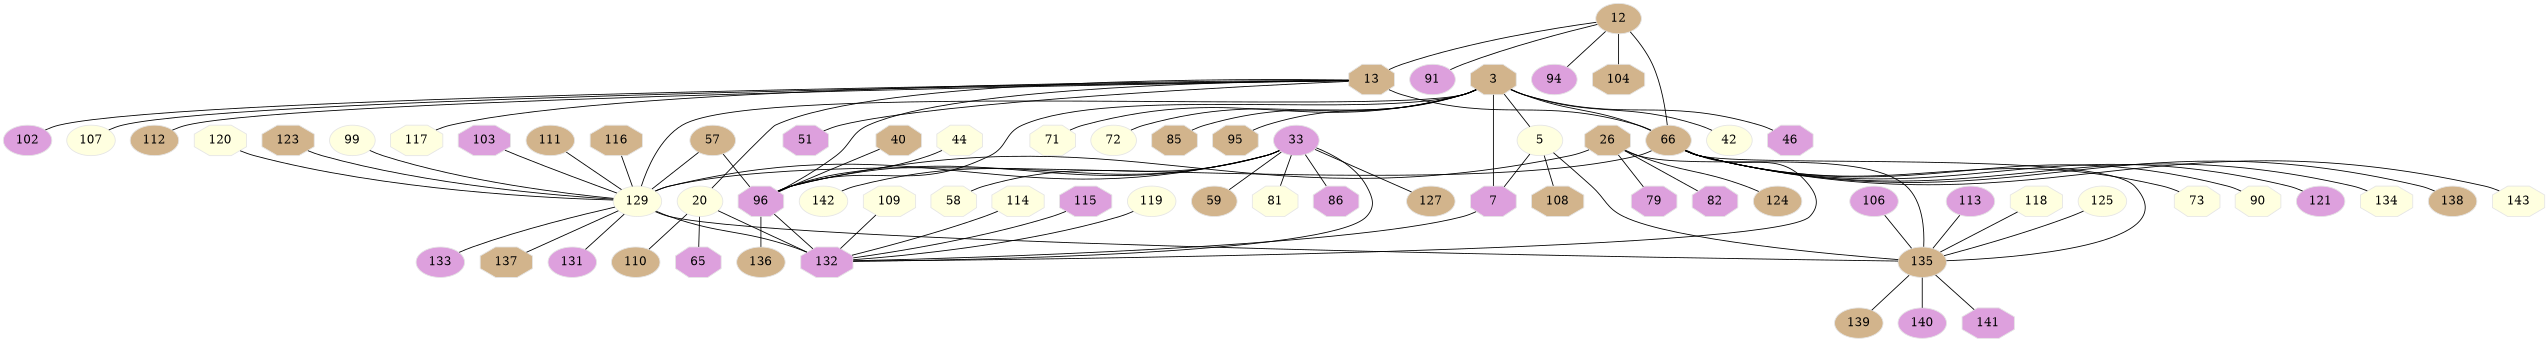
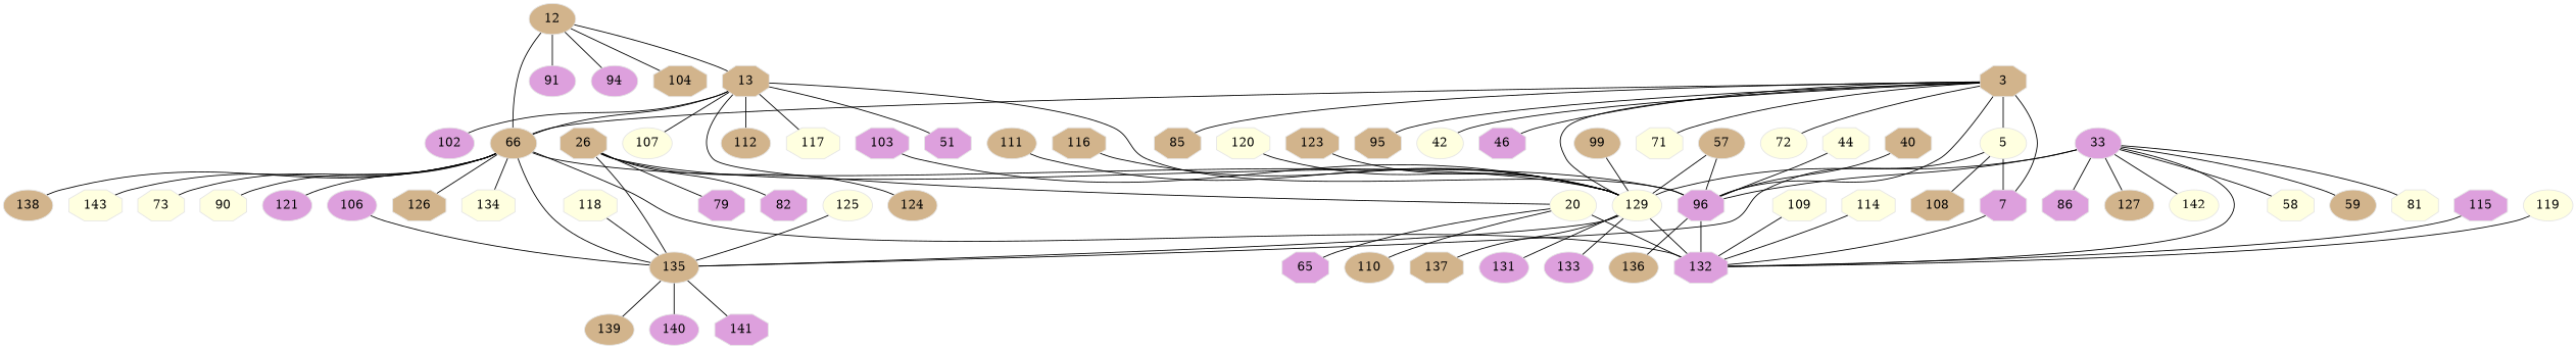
  graph {
    node [color=gray90 fillcolor=tan shape=octagon style=filled]
    3 [super="+2"]
    5 [fillcolor=lightyellow shape=ellipse super="+4"]
    7 [fillcolor=plum super="+6"]
    42 [fillcolor=lightyellow shape=ellipse]
    46 [fillcolor=plum]
    66 [shape=ellipse super="+53+54+62"]
    71 [fillcolor=lightyellow]
    72 [fillcolor=lightyellow shape=ellipse super="+70"]
    85
    95
    96 [fillcolor=plum super="+23+37"]
    129 [fillcolor=lightyellow shape=ellipse super="+80+105+49+55+69+78+87+89+98"]
    108
    135 [shape=ellipse super="+28+60+43+48+88"]
    132 [fillcolor=plum super="+64+75+77+84+97+101"]
    73 [fillcolor=lightyellow]
    90 [fillcolor=lightyellow]
    121 [fillcolor=plum shape=ellipse super="+92"]
+   126
    134 [fillcolor=lightyellow]
    138 [shape=ellipse]
    143 [fillcolor=lightyellow]
    136 [shape=ellipse]
    131 [fillcolor=plum shape=ellipse]
    133 [fillcolor=plum shape=ellipse super="+61"]
    137 [super="+67"]
    139 [shape=ellipse]
    140 [fillcolor=plum shape=ellipse super="+128"]
    141 [fillcolor=plum]
    12 [shape=ellipse super="+10"]
    13 [super="+8"]
    91 [fillcolor=plum shape=ellipse]
    94 [fillcolor=plum shape=ellipse]
    104
    20 [fillcolor=lightyellow shape=ellipse super="+18"]
    51 [fillcolor=plum]
    102 [fillcolor=plum shape=ellipse]
    107 [fillcolor=lightyellow shape=ellipse super="+100"]
    112 [shape=ellipse]
    117 [fillcolor=lightyellow]
    65 [fillcolor=plum]
    110 [shape=ellipse]
    26 [super="+25"]
    79 [fillcolor=plum]
    82 [fillcolor=plum]
    124 [shape=ellipse]
    33 [fillcolor=plum shape=ellipse super="+31+32"]
    58 [fillcolor=lightyellow]
    59 [shape=ellipse]
    81 [fillcolor=lightyellow]
    86 [fillcolor=plum]
    127 [shape=ellipse]
    142 [fillcolor=lightyellow shape=ellipse]
    40
    44 [fillcolor=lightyellow]
    57 [shape=ellipse super="+36"]
-   99 [fillcolor=lightyellow shape=ellipse]
+   99 [shape=ellipse]
    103 [fillcolor=plum]
    106 [fillcolor=plum shape=ellipse super="+38"]
    109 [fillcolor=lightyellow]
    111 [shape=ellipse]
-   113 [fillcolor=plum shape=ellipse]
    114 [fillcolor=lightyellow]
    115 [fillcolor=plum]
    116
    118 [fillcolor=lightyellow]
    119 [fillcolor=lightyellow shape=ellipse]
    120 [fillcolor=lightyellow]
    123
    125 [fillcolor=lightyellow shape=ellipse super="+93"]
    3 -- 5 [weight=6]
    3 -- 7 [weight=6]
    3 -- 42
    3 -- 46
    3 -- 66 [weight=2]
    3 -- 71
    3 -- 72
    3 -- 85
    3 -- 95
    3 -- 96
    3 -- 129
    5 -- 7 [weight=4]
    5 -- 108
    5 -- 135
    7 -- 132
    66 -- 129 [weight=2]
    66 -- 135
    66 -- 132
    66 -- 73
    66 -- 90
    66 -- 121
+   66 -- 126
    66 -- 134
    66 -- 138
    66 -- 143
    96 -- 132
    96 -- 136
    129 -- 135 [weight=2]
    129 -- 132
    129 -- 131
    129 -- 133
    129 -- 137
    135 -- 139
    135 -- 140
    135 -- 141
    12 -- 66 [weight=6]
    12 -- 13 [weight=4]
    12 -- 91
    12 -- 94
    12 -- 104
    13 -- 66 [weight=6]
    13 -- 96
    13 -- 20
    13 -- 51
    13 -- 102
    13 -- 107
    13 -- 112
    13 -- 117
    20 -- 132 [weight=10]
    20 -- 65
    20 -- 110
    26 -- 96 [weight=4]
    26 -- 135 [weight=6]
    26 -- 79
    26 -- 82
    26 -- 124
    33 -- 96
    33 -- 129 [weight=12]
    33 -- 132
    33 -- 58
    33 -- 59
    33 -- 81
    33 -- 86
    33 -- 127
    33 -- 142
    40 -- 96
    44 -- 96
    57 -- 96 [weight=2]
    57 -- 129
    99 -- 129
    103 -- 129
    106 -- 135
    109 -- 132
    111 -- 129
-   113 -- 135
    114 -- 132
    115 -- 132
    116 -- 129
    118 -- 135
    119 -- 132
    120 -- 129
    123 -- 129
    125 -- 135
  }
